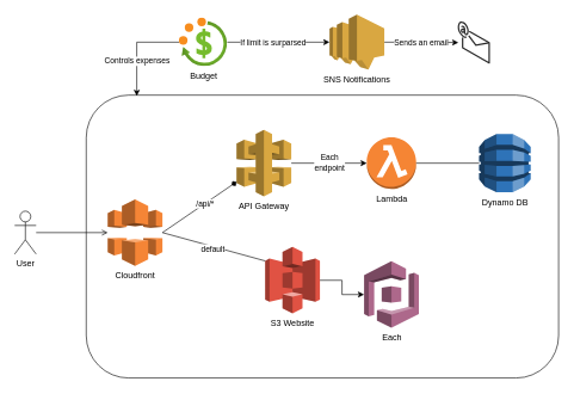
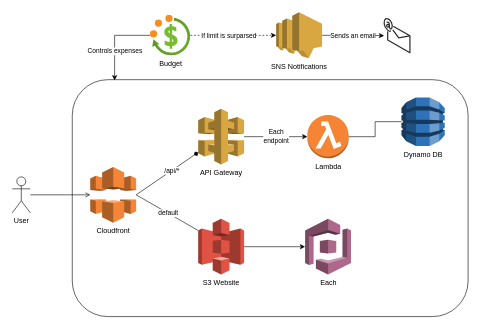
  <mxCell id="0" />
  <mxCell id="1" parent="0" />
  <mxCell id="2" value="" style="rounded=1;whiteSpace=wrap;html=1;" vertex="1" parent="1"><mxGeometry x="120" y="132.25" width="660" height="395" as="geometry" /></mxCell>
- <mxCell id="3" value="S3 Website" style="outlineConnect=0;dashed=0;verticalLabelPosition=bottom;verticalAlign=top;align=center;html=1;shape=mxgraph.aws3.s3;fillColor=#E05243;gradientColor=none;" vertex="1" parent="1"><mxGeometry x="370" y="344.25" width="76.5" height="93" as="geometry" /></mxCell>
+ <mxCell id="3" value="S3 Website" style="outlineConnect=0;dashed=0;verticalLabelPosition=bottom;verticalAlign=top;align=center;html=1;shape=mxgraph.aws3.s3;fillColor=#E05243;gradientColor=none;" vertex="1" parent="1"><mxGeometry x="330" y="364.25" width="76.5" height="93" as="geometry" /></mxCell>
  <mxCell id="4" value="Lambda" style="outlineConnect=0;dashed=0;verticalLabelPosition=bottom;verticalAlign=top;align=center;html=1;shape=mxgraph.aws3.lambda_function;fillColor=#F58534;gradientColor=none;" vertex="1" parent="1"><mxGeometry x="512" y="191.25" width="69" height="72" as="geometry" /></mxCell>
- <mxCell id="5" value="Dynamo DB" style="outlineConnect=0;dashed=0;verticalLabelPosition=bottom;verticalAlign=top;align=center;html=1;shape=mxgraph.aws3.dynamo_db;fillColor=#2E73B8;gradientColor=none;" vertex="1" parent="1"><mxGeometry x="669" y="186.75" width="72" height="81" as="geometry" /></mxCell>
+ <mxCell id="5" value="Dynamo DB" style="outlineConnect=0;dashed=0;verticalLabelPosition=bottom;verticalAlign=top;align=center;html=1;shape=mxgraph.aws3.dynamo_db;fillColor=#2E73B8;gradientColor=none;" vertex="1" parent="1"><mxGeometry x="669" y="161.75" width="72" height="81" as="geometry" /></mxCell>
  <mxCell id="6" value="Cloudfront" style="outlineConnect=0;dashed=0;verticalLabelPosition=bottom;verticalAlign=top;align=center;html=1;shape=mxgraph.aws3.cloudfront;fillColor=#F58536;gradientColor=none;" vertex="1" parent="1"><mxGeometry x="150" y="277.75" width="76.5" height="93" as="geometry" /></mxCell>
  <mxCell id="7" value="Each" style="outlineConnect=0;dashed=0;verticalLabelPosition=bottom;verticalAlign=top;align=center;html=1;shape=mxgraph.aws3.cognito;fillColor=#AD688B;gradientColor=none;" vertex="1" parent="1"><mxGeometry x="508.25" y="364.25" width="76.5" height="93" as="geometry" /></mxCell>
  <mxCell id="8" value="Sends an email" style="edgeStyle=orthogonalEdgeStyle;rounded=0;orthogonalLoop=1;jettySize=auto;html=1;" edge="1" parent="1" source="9" target="25"><mxGeometry relative="1" as="geometry" /></mxCell>
  <mxCell id="9" value="SNS Notifications" style="outlineConnect=0;dashed=0;verticalLabelPosition=bottom;verticalAlign=top;align=center;html=1;shape=mxgraph.aws3.sns;fillColor=#D9A741;gradientColor=none;" vertex="1" parent="1"><mxGeometry x="460" y="20" width="76.5" height="76.5" as="geometry" /></mxCell>
  <mxCell id="10" style="edgeStyle=orthogonalEdgeStyle;rounded=0;orthogonalLoop=1;jettySize=auto;html=1;entryX=0.107;entryY=0.003;entryDx=0;entryDy=0;entryPerimeter=0;" edge="1" parent="1" source="14" target="2"><mxGeometry relative="1" as="geometry"><Array as="points"><mxPoint x="191" y="58.25" /></Array></mxGeometry></mxCell>
  <mxCell id="11" value="Controls expenses" style="edgeLabel;html=1;align=center;verticalAlign=middle;resizable=0;points=[];" vertex="1" connectable="0" parent="10"><mxGeometry x="0.28" relative="1" as="geometry"><mxPoint as="offset" /></mxGeometry></mxCell>
- <mxCell id="12" style="edgeStyle=orthogonalEdgeStyle;rounded=0;orthogonalLoop=1;jettySize=auto;html=1;" edge="1" parent="1" source="14" target="9"><mxGeometry relative="1" as="geometry" /></mxCell>
+ <mxCell id="12" style="edgeStyle=orthogonalEdgeStyle;rounded=0;orthogonalLoop=1;jettySize=auto;html=1;dashed=1;" edge="1" parent="1" source="14" target="9"><mxGeometry relative="1" as="geometry" /></mxCell>
  <mxCell id="13" value="If limit is surparsed" style="edgeLabel;html=1;align=center;verticalAlign=middle;resizable=0;points=[];" vertex="1" connectable="0" parent="12"><mxGeometry x="0.176" y="-1" relative="1" as="geometry"><mxPoint x="-21" y="-1" as="offset" /></mxGeometry></mxCell>
  <mxCell id="14" value="Budget" style="image;aspect=fixed;html=1;points=[];align=center;fontSize=12;image=img/lib/azure2/general/Cost_Budgets.svg;" vertex="1" parent="1"><mxGeometry x="250" y="24.25" width="67" height="68" as="geometry" /></mxCell>
  <mxCell id="15" value="API Gateway" style="outlineConnect=0;dashed=0;verticalLabelPosition=bottom;verticalAlign=top;align=center;html=1;shape=mxgraph.aws3.api_gateway;fillColor=#D9A741;gradientColor=none;" vertex="1" parent="1"><mxGeometry x="330" y="180.75" width="76.5" height="93" as="geometry" /></mxCell>
  <mxCell id="16" value="User" style="shape=umlActor;verticalLabelPosition=bottom;verticalAlign=top;html=1;outlineConnect=0;" vertex="1" parent="1"><mxGeometry x="20" y="294.25" width="30" height="60" as="geometry" /></mxCell>
  <mxCell id="17" style="edgeStyle=orthogonalEdgeStyle;rounded=0;orthogonalLoop=1;jettySize=auto;html=1;entryX=0;entryY=0.5;entryDx=0;entryDy=0;entryPerimeter=0;endArrow=open;" edge="1" parent="1" source="16" target="6"><mxGeometry relative="1" as="geometry" /></mxCell>
  <mxCell id="18" value="" style="endArrow=diamond;html=1;rounded=0;exitX=1;exitY=0.5;exitDx=0;exitDy=0;exitPerimeter=0;" edge="1" parent="1" source="6" target="15"><mxGeometry width="50" height="50" relative="1" as="geometry"><mxPoint x="250" y="274.25" as="sourcePoint" /><mxPoint x="300" y="224.25" as="targetPoint" /></mxGeometry></mxCell>
  <mxCell id="19" value="/api/*" style="edgeLabel;html=1;align=center;verticalAlign=middle;resizable=0;points=[];" vertex="1" connectable="0" parent="18"><mxGeometry x="-0.146" y="-2" relative="1" as="geometry"><mxPoint x="13" y="-12" as="offset" /></mxGeometry></mxCell>
  <mxCell id="20" value="" style="endArrow=none;html=1;rounded=0;entryX=0;entryY=0.21;entryDx=0;entryDy=0;entryPerimeter=0;exitX=1;exitY=0.5;exitDx=0;exitDy=0;exitPerimeter=0;" edge="1" parent="1" source="6" target="3"><mxGeometry width="50" height="50" relative="1" as="geometry"><mxPoint x="230" y="324.25" as="sourcePoint" /><mxPoint x="340" y="263.25" as="targetPoint" /></mxGeometry></mxCell>
  <mxCell id="21" value="default" style="edgeLabel;html=1;align=center;verticalAlign=middle;resizable=0;points=[];" vertex="1" connectable="0" parent="20"><mxGeometry x="-0.174" y="-2" relative="1" as="geometry"><mxPoint x="12" y="4" as="offset" /></mxGeometry></mxCell>
  <mxCell id="22" value="Each&lt;div&gt;endpoint&lt;/div&gt;" style="edgeStyle=orthogonalEdgeStyle;rounded=0;orthogonalLoop=1;jettySize=auto;html=1;entryX=0;entryY=0.5;entryDx=0;entryDy=0;entryPerimeter=0;" edge="1" parent="1" source="15" target="4"><mxGeometry relative="1" as="geometry" /></mxCell>
  <mxCell id="23" style="edgeStyle=orthogonalEdgeStyle;rounded=0;orthogonalLoop=1;jettySize=auto;html=1;entryX=0;entryY=0.5;entryDx=0;entryDy=0;entryPerimeter=0;endArrow=none;" edge="1" parent="1" source="4" target="5"><mxGeometry relative="1" as="geometry" /></mxCell>
  <mxCell id="24" style="edgeStyle=orthogonalEdgeStyle;rounded=0;orthogonalLoop=1;jettySize=auto;html=1;entryX=0;entryY=0.5;entryDx=0;entryDy=0;entryPerimeter=0;" edge="1" parent="1" source="3" target="7"><mxGeometry relative="1" as="geometry" /></mxCell>
  <mxCell id="25" value="" style="verticalLabelPosition=bottom;html=1;verticalAlign=top;strokeWidth=1;align=center;outlineConnect=0;dashed=0;outlineConnect=0;shape=mxgraph.aws3d.email;aspect=fixed;strokeColor=#292929;" vertex="1" parent="1"><mxGeometry x="640" y="30.25" width="43" height="57.0" as="geometry" /></mxCell>
